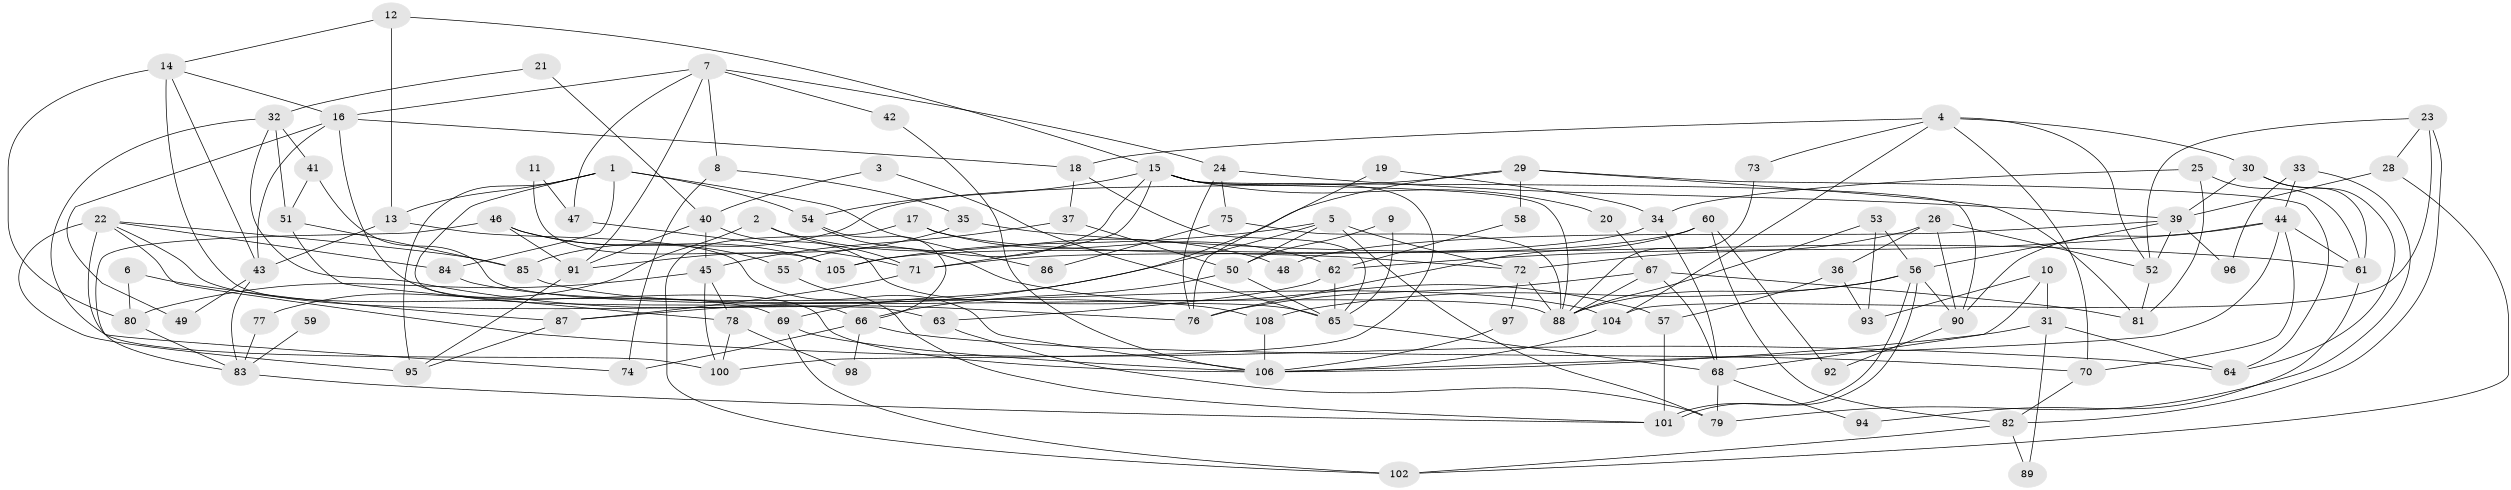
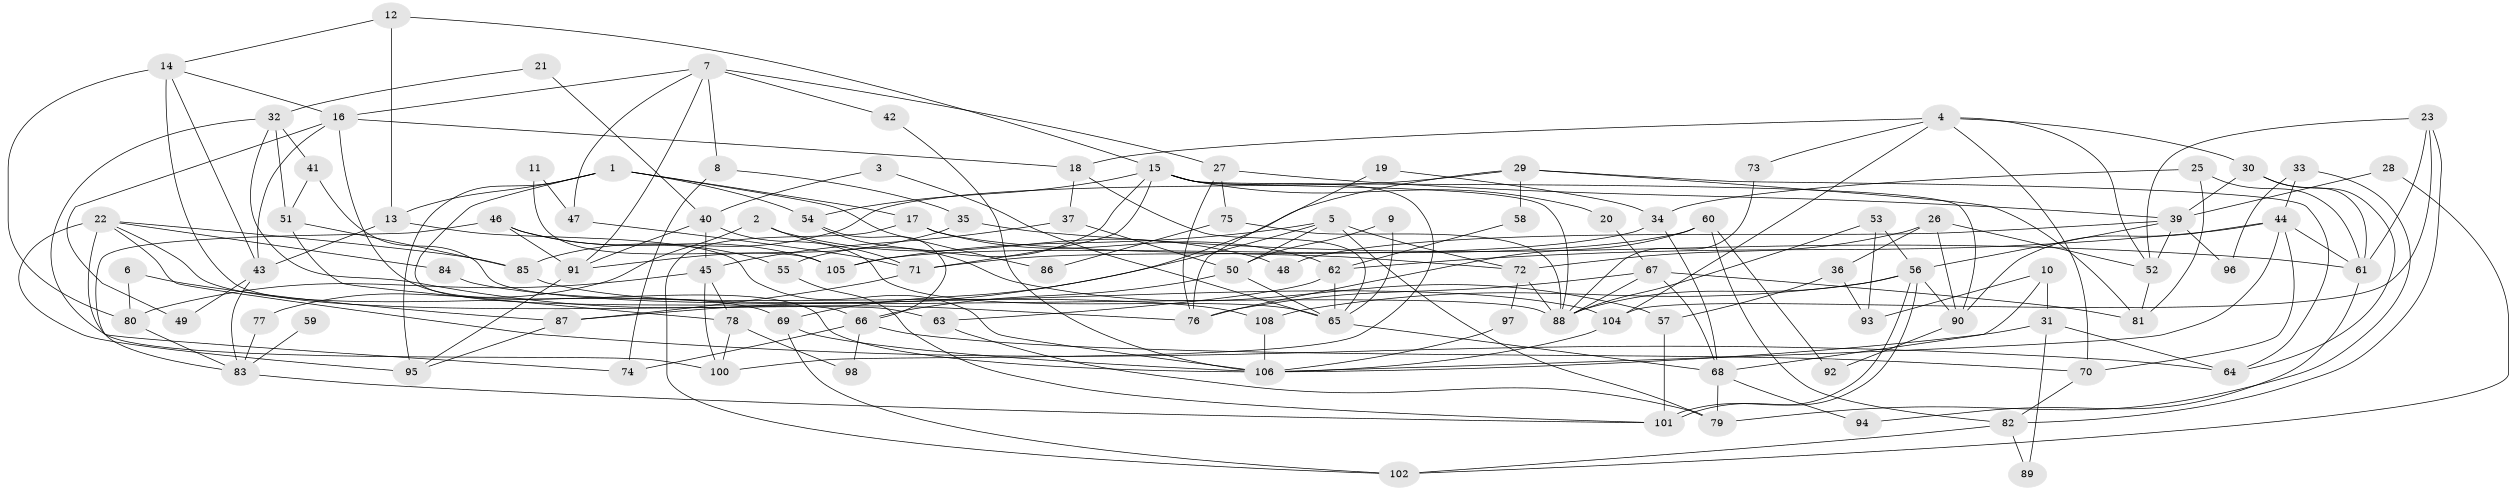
  graph {
    node [color=gray90 style=filled]
    1
    13
    17
    54
    66
    86
    95
    43
    106
    72
    62
    102
    57
    70
    74
    98
    2
    48
    71
    77
    87
    83
    3
    40
    65
    91
    45
    68
    4
    18
    30
    52
    73
    104
    37
    64
    39
    61
    81
    82
    88
    5
    50
    69
    79
    105
    97
    6
    80
    7
    8
    16
-   24
+   24 [label=27]
    42
    47
    35
    49
    76
    75
    9
    10
    31
    93
    89
    94
    11
    12
    14
    15
    63
    20
    55
    90
    100
    67
    101
    92
    19
    34
    21
    32
    41
    51
    22
    84
    85
    n87 [label=108]
    23
    28
    96
    56
    25
    26
    36
    29
    58
    78
    33
    44
    46
    53
    59
    60
    1 -- 13
-   1 -- 84
+   1 -- 17
    1 -- 54
    1 -- 66
    1 -- 86
    1 -- 95
    13 -- 43
    13 -- 106
    17 -- 72
    17 -- 62
    17 -- 102
    54 -- 66
    54 -- 57
    66 -- 70
    66 -- 74
    66 -- 98
    43 -- 83
    43 -- 49
    72 -- 88
    72 -- 97
    62 -- 65
    62 -- 63
    57 -- 101
    70 -- 82
    2 -- 48
    2 -- 71
    2 -- 77
    71 -- 87
    77 -- 83
    87 -- 95
    83 -- 101
    3 -- 40
    3 -- 65
    40 -- 65
    40 -- 91
    40 -- 45
    65 -- 68
    91 -- 95
    45 -- 80
    45 -- 100
    45 -- 78
    68 -- 79
    68 -- 94
    4 -- 70
    4 -- 18
    4 -- 30
    4 -- 52
    4 -- 73
    4 -- 104
    18 -- 65
    18 -- 37
    30 -- 64
    30 -- 39
    30 -- 61
    52 -- 81
    73 -- 88
    104 -- 106
    37 -- 45
    37 -- 50
    39 -- 48
    39 -- 52
    39 -- 96
    39 -- 56
    61 -- 94
    82 -- 102
    82 -- 89
    5 -- 72
    5 -- 50
    5 -- 69
    5 -- 79
    5 -- 105
    50 -- 66
    50 -- 65
    69 -- 106
    69 -- 102
    97 -- 106
    6 -- 87
    6 -- 80
    80 -- 83
    7 -- 91
    7 -- 8
    7 -- 16
    7 -- 24
    7 -- 42
    7 -- 47
    8 -- 74
    8 -- 35
    16 -- 43
    16 -- 106
    16 -- 18
    16 -- 49
    24 -- 39
    24 -- 76
    24 -- 75
    42 -- 106
    47 -- 71
    35 -- 91
    35 -- 61
    75 -- 86
    75 -- 88
    9 -- 65
    9 -- 50
    10 -- 68
    10 -- 31
    10 -- 93
    31 -- 106
    31 -- 64
    31 -- 89
    11 -- 105
    11 -- 47
    12 -- 13
    12 -- 14
    12 -- 15
    14 -- 43
    14 -- 80
    14 -- 16
    14 -- 63
    15 -- 54
    15 -- 71
    15 -- 88
    15 -- 20
    15 -- 55
    15 -- 90
    15 -- 100
    63 -- 79
    20 -- 67
    55 -- 101
    90 -- 92
    67 -- 68
    67 -- 81
    67 -- 88
    67 -- 76
    19 -- 76
    19 -- 34
    34 -- 71
    34 -- 68
    21 -- 40
    21 -- 32
    32 -- 76
    32 -- 100
    32 -- 41
    32 -- 51
    41 -- 88
    41 -- 51
    51 -- 85
    51 -- 78
    22 -- 95
    22 -- 74
    22 -- 64
    22 -- 69
    22 -- 84
    22 -- 85
    84 -- n87
    85 -- 104
    n87 -- 106
    23 -- 52
    23 -- 104
    23 -- 82
-   23 -- 28
+   23 -- 61
    28 -- 102
    28 -- 39
    56 -- 88
    56 -- 90
    56 -- 101
    56 -- 101
    56 -- n87
    25 -- 61
    25 -- 81
    25 -- 34
    26 -- 72
    26 -- 52
    26 -- 90
    26 -- 36
    36 -- 57
    36 -- 93
    29 -- 87
    29 -- 64
    29 -- 81
    29 -- 85
    29 -- 58
    58 -- 62
    78 -- 98
    78 -- 100
    33 -- 79
    33 -- 96
    33 -- 44
    44 -- 106
    44 -- 62
    44 -- 70
    44 -- 61
    44 -- 90
    46 -- 83
    46 -- 91
    46 -- 105
    46 -- 55
    53 -- 88
    53 -- 93
    53 -- 56
    59 -- 83
    60 -- 82
    60 -- 105
    60 -- 76
    60 -- 92
  }
